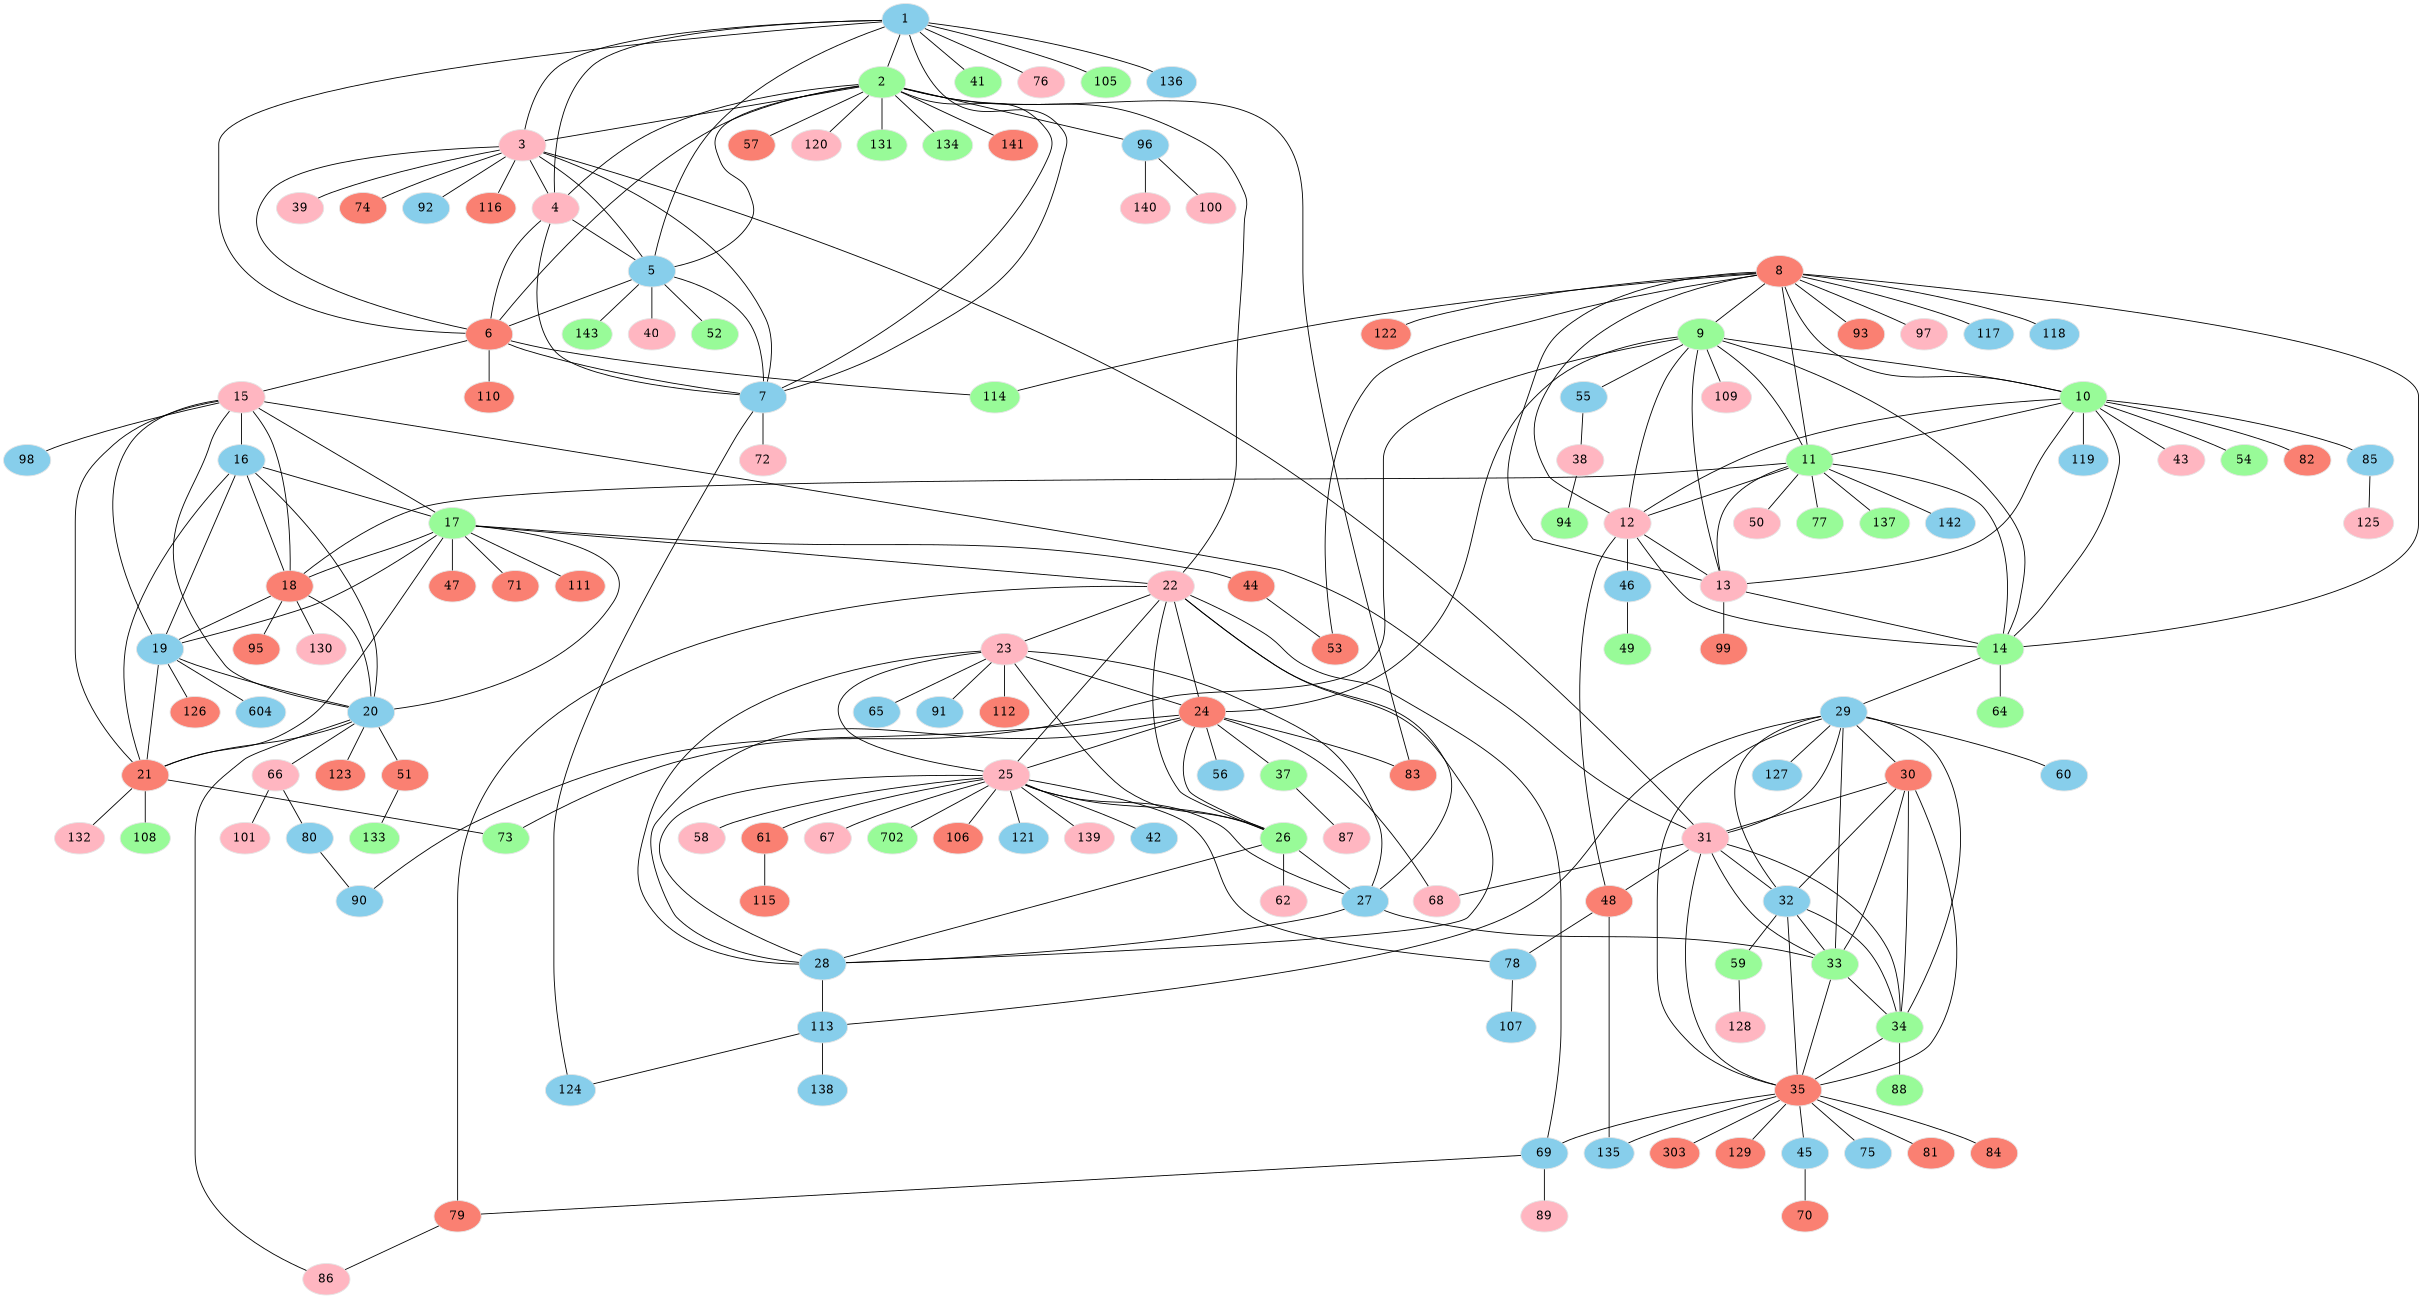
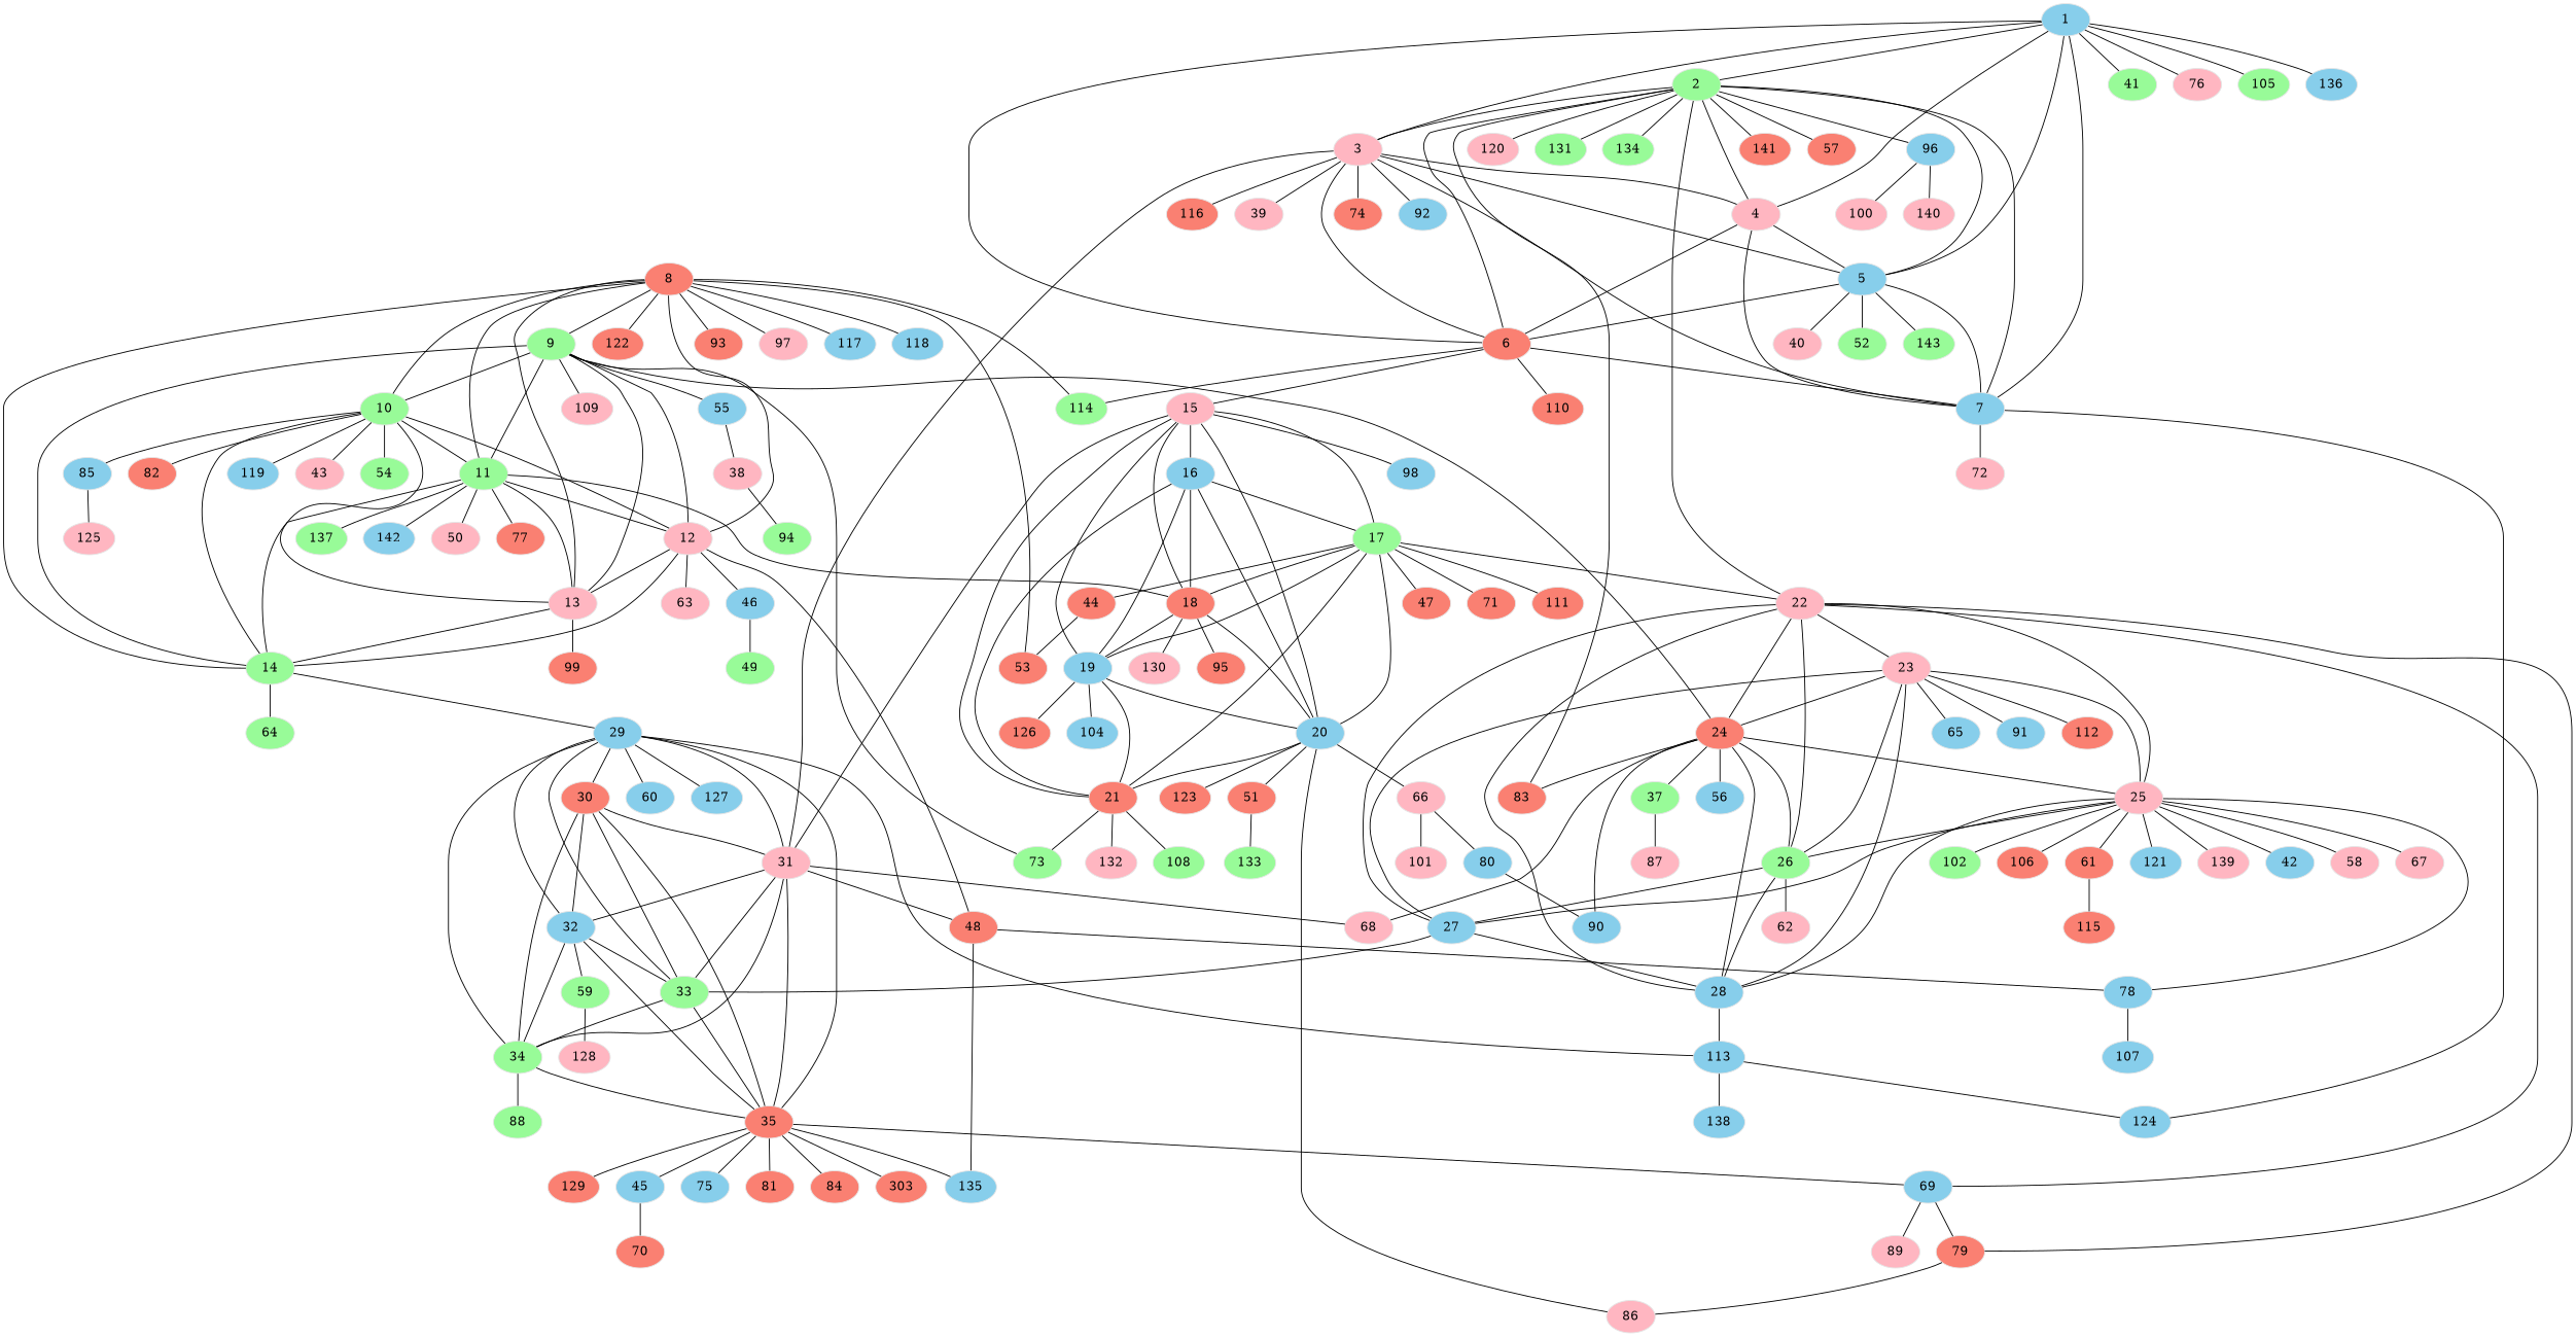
  graph {
    node [color=gray90 fillcolor=skyblue style=filled]
    2 [fillcolor=palegreen]
    1
    3 [fillcolor=lightpink]
    4 [fillcolor=lightpink]
    5
    6 [fillcolor=salmon]
    7
    41 [fillcolor=palegreen]
    76 [fillcolor=lightpink]
    105 [fillcolor=palegreen]
    136
    22 [fillcolor=lightpink]
    57 [fillcolor=salmon]
    83 [fillcolor=salmon]
    96
    120 [fillcolor=lightpink]
    131 [fillcolor=palegreen]
    134 [fillcolor=palegreen]
    141 [fillcolor=salmon]
    31 [fillcolor=lightpink]
    39 [fillcolor=lightpink]
    74 [fillcolor=salmon]
    92
    116 [fillcolor=salmon]
    40 [fillcolor=lightpink]
    52 [fillcolor=palegreen]
    143 [fillcolor=palegreen]
    15 [fillcolor=lightpink]
    110 [fillcolor=salmon]
    114 [fillcolor=palegreen]
    72 [fillcolor=lightpink]
    124
    24 [fillcolor=salmon]
    23 [fillcolor=lightpink]
    25 [fillcolor=lightpink]
    26 [fillcolor=palegreen]
    27
    28
    69
    79 [fillcolor=salmon]
    100 [fillcolor=lightpink]
    140 [fillcolor=lightpink]
    48 [fillcolor=salmon]
    68 [fillcolor=lightpink]
    33 [fillcolor=palegreen]
    32
    34 [fillcolor=palegreen]
    35 [fillcolor=salmon]
    8 [fillcolor=salmon]
    9 [fillcolor=palegreen]
    10 [fillcolor=palegreen]
    11 [fillcolor=palegreen]
    12 [fillcolor=lightpink]
    13 [fillcolor=lightpink]
    14 [fillcolor=palegreen]
    53 [fillcolor=salmon]
    93 [fillcolor=salmon]
    97 [fillcolor=lightpink]
    117
    118
    122 [fillcolor=salmon]
    18 [fillcolor=salmon]
    16
    17 [fillcolor=palegreen]
    19
    20
    21 [fillcolor=salmon]
    98
    55
    73 [fillcolor=palegreen]
    109 [fillcolor=lightpink]
    43 [fillcolor=lightpink]
    54 [fillcolor=palegreen]
    82 [fillcolor=salmon]
    85
    119
    50 [fillcolor=lightpink]
-   77 [fillcolor=palegreen]
+   77 [fillcolor=salmon]
    137 [fillcolor=palegreen]
    142
    46
+   63 [fillcolor=lightpink]
    99 [fillcolor=salmon]
    29
    64 [fillcolor=palegreen]
    37 [fillcolor=palegreen]
    56
    90
    38 [fillcolor=lightpink]
    94 [fillcolor=palegreen]
    125 [fillcolor=lightpink]
    95 [fillcolor=salmon]
    130 [fillcolor=lightpink]
    49 [fillcolor=palegreen]
    78
    135
    113
    30 [fillcolor=salmon]
    60
    127
    44 [fillcolor=salmon]
    47 [fillcolor=salmon]
    71 [fillcolor=salmon]
    111 [fillcolor=salmon]
-   104 [label=604]
+   104
    126 [fillcolor=salmon]
    51 [fillcolor=salmon]
    66 [fillcolor=lightpink]
    86 [fillcolor=lightpink]
    123 [fillcolor=salmon]
    108 [fillcolor=palegreen]
    132 [fillcolor=lightpink]
    133 [fillcolor=palegreen]
    80
    101 [fillcolor=lightpink]
    65
    91
    112 [fillcolor=salmon]
    42
    58 [fillcolor=lightpink]
    61 [fillcolor=salmon]
    67 [fillcolor=lightpink]
-   102 [fillcolor=palegreen label=702]
+   102 [fillcolor=palegreen]
    106 [fillcolor=salmon]
    121
    139 [fillcolor=lightpink]
    62 [fillcolor=lightpink]
    89 [fillcolor=lightpink]
    87 [fillcolor=lightpink]
    115 [fillcolor=salmon]
    107
    138
    59 [fillcolor=palegreen]
    88 [fillcolor=palegreen]
    45
    75
    81 [fillcolor=salmon]
    84 [fillcolor=salmon]
    n139 [fillcolor=salmon label=303]
    129 [fillcolor=salmon]
    128 [fillcolor=lightpink]
    70 [fillcolor=salmon]
    2 -- 3
    2 -- 4
    2 -- 5
    2 -- 6
    2 -- 7
    2 -- 22
    2 -- 57
    2 -- 83
    2 -- 96
    2 -- 120
    2 -- 131
    2 -- 134
    2 -- 141
    1 -- 2
    1 -- 3
    1 -- 4
    1 -- 5
    1 -- 6
    1 -- 7
    1 -- 41
    1 -- 76
    1 -- 105
    1 -- 136
    3 -- 4
    3 -- 5
    3 -- 6
    3 -- 7
    3 -- 31
    3 -- 39
    3 -- 74
    3 -- 92
    3 -- 116
    4 -- 5
    4 -- 6
    4 -- 7
    5 -- 6
    5 -- 7
    5 -- 40
    5 -- 52
    5 -- 143
    6 -- 7
    6 -- 15
    6 -- 110
    6 -- 114
    7 -- 72
    7 -- 124
    22 -- 24
    22 -- 23
    22 -- 25
    22 -- 26
    22 -- 27
    22 -- 28
    22 -- 69
    22 -- 79
    96 -- 100
    96 -- 140
    31 -- 48
    31 -- 68
    31 -- 33
    31 -- 32
    31 -- 34
    31 -- 35
    15 -- 31
    15 -- 18
    15 -- 16
    15 -- 17
    15 -- 19
    15 -- 20
    15 -- 21
    15 -- 98
    24 -- 83
    24 -- 25
    24 -- 26
    24 -- 28
    24 -- 68
    24 -- 37
    24 -- 56
    24 -- 90
    23 -- 24
    23 -- 25
    23 -- 26
    23 -- 27
    23 -- 28
    23 -- 65
    23 -- 91
    23 -- 112
    25 -- 26
    25 -- 27
    25 -- 28
    25 -- 78
    25 -- 42
    25 -- 58
    25 -- 61
    25 -- 67
    25 -- 102
    25 -- 106
    25 -- 121
    25 -- 139
    26 -- 27
    26 -- 28
    26 -- 62
    27 -- 28
    27 -- 33
    28 -- 113
    69 -- 79
    69 -- 89
    79 -- 86
    48 -- 78
    48 -- 135
    33 -- 34
    33 -- 35
    32 -- 33
    32 -- 34
    32 -- 35
    32 -- 59
    34 -- 35
    34 -- 88
    35 -- 69
    35 -- 135
    35 -- 45
    35 -- 75
    35 -- 81
    35 -- 84
    35 -- n139
    35 -- 129
    8 -- 114
    8 -- 9
    8 -- 10
    8 -- 11
    8 -- 12
    8 -- 13
    8 -- 14
    8 -- 53
    8 -- 93
    8 -- 97
    8 -- 117
    8 -- 118
    8 -- 122
    9 -- 24
    9 -- 10
    9 -- 11
    9 -- 12
    9 -- 13
    9 -- 14
    9 -- 55
    9 -- 73
    9 -- 109
    10 -- 11
    10 -- 12
    10 -- 13
    10 -- 14
    10 -- 43
    10 -- 54
    10 -- 82
    10 -- 85
    10 -- 119
    11 -- 12
    11 -- 13
    11 -- 14
    11 -- 18
    11 -- 50
    11 -- 77
    11 -- 137
    11 -- 142
    12 -- 48
    12 -- 13
    12 -- 14
    12 -- 46
+   12 -- 63
    13 -- 14
    13 -- 99
    14 -- 29
    14 -- 64
    18 -- 19
    18 -- 20
    18 -- 95
    18 -- 130
    16 -- 18
    16 -- 17
    16 -- 19
    16 -- 20
    16 -- 21
    17 -- 22
    17 -- 18
    17 -- 19
    17 -- 20
    17 -- 21
    17 -- 44
    17 -- 47
    17 -- 71
    17 -- 111
    19 -- 20
    19 -- 21
    19 -- 104
    19 -- 126
    20 -- 21
    20 -- 51
    20 -- 66
    20 -- 86
    20 -- 123
    21 -- 73
    21 -- 108
    21 -- 132
    55 -- 38
    85 -- 125
    46 -- 49
    29 -- 31
    29 -- 33
    29 -- 32
    29 -- 34
    29 -- 35
    29 -- 113
    29 -- 30
    29 -- 60
    29 -- 127
    37 -- 87
    38 -- 94
    78 -- 107
    113 -- 124
    113 -- 138
    30 -- 31
    30 -- 33
    30 -- 32
    30 -- 34
    30 -- 35
    44 -- 53
    51 -- 133
    66 -- 80
    66 -- 101
    80 -- 90
    61 -- 115
    59 -- 128
    45 -- 70
  }
